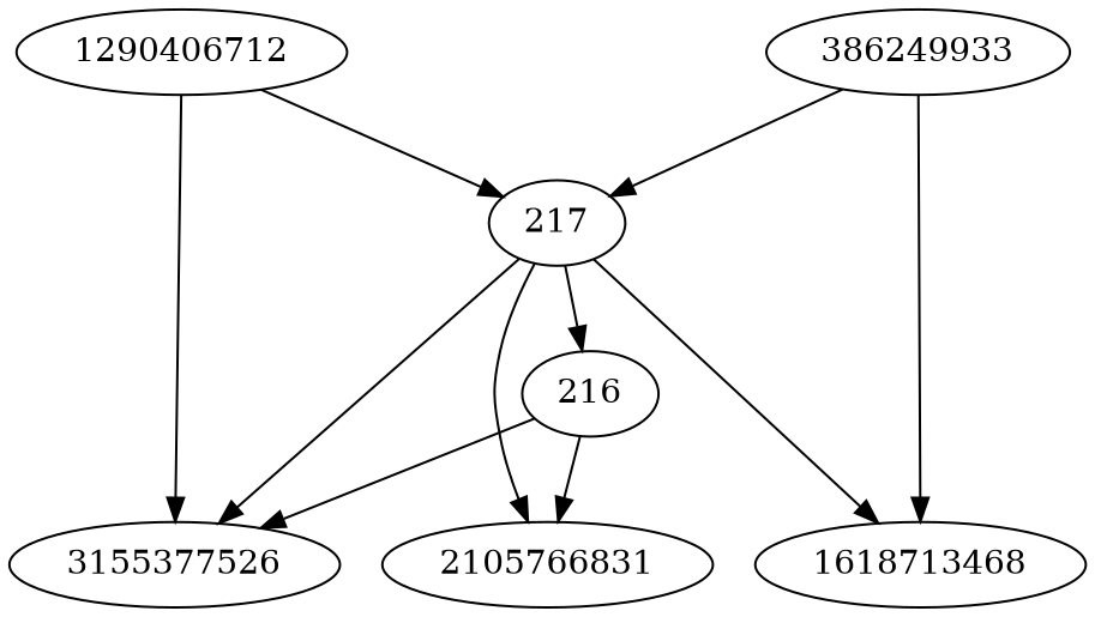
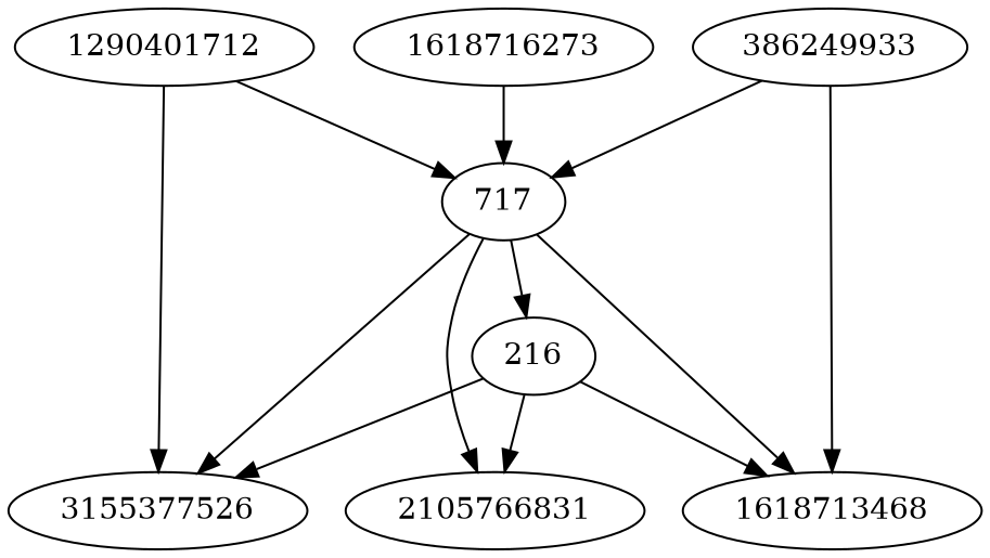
  strict digraph {
-   217
+   217 [label=717]
    2105766831
    216
    3155377526
    1618713468
    386249933
-   1290406712
+   1618716273
+   1290406712 [label=1290401712]
    217 -> 2105766831
    217 -> 216
    217 -> 3155377526
    217 -> 1618713468
    216 -> 2105766831
    216 -> 3155377526
+   216 -> 1618713468
    386249933 -> 217
    386249933 -> 1618713468
+   1618716273 -> 217
    1290406712 -> 217
    1290406712 -> 3155377526
  }
